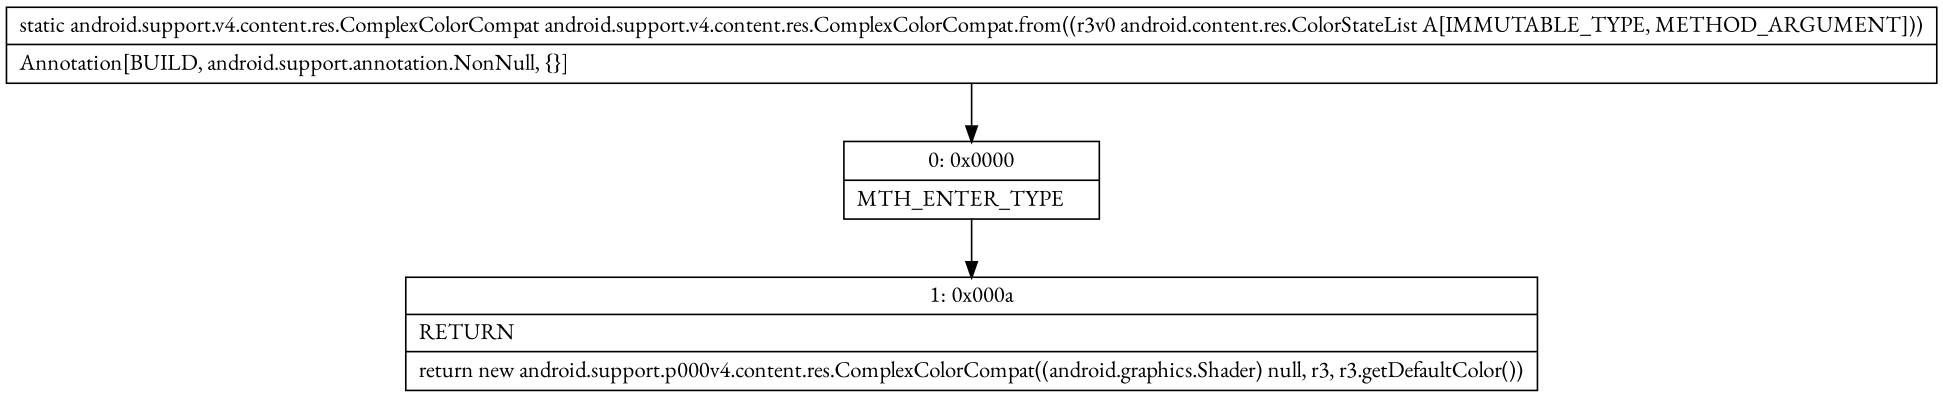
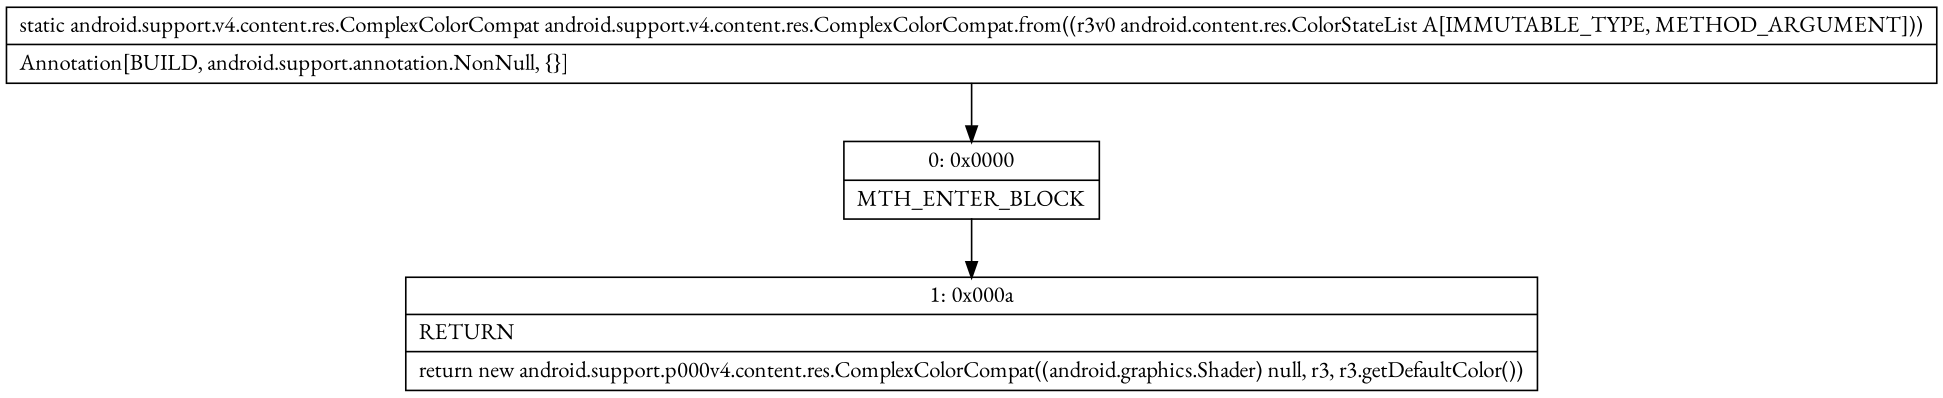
  digraph {
    fontname="EB Garamond"
    node [shape=record fontname="EB Garamond"]
    edge [fontname="EB Garamond"]
-   n1 [label="{0\:\ 0x0000|MTH_ENTER_TYPE\l}"]
+   n1 [label="{0\:\ 0x0000|MTH_ENTER_BLOCK\l}"]
    n2 [label="{1\:\ 0x000a|RETURN\l|return new android.support.p000v4.content.res.ComplexColorCompat((android.graphics.Shader) null, r3, r3.getDefaultColor())\l}"]
    n3 [label="{static android.support.v4.content.res.ComplexColorCompat android.support.v4.content.res.ComplexColorCompat.from((r3v0 android.content.res.ColorStateList A[IMMUTABLE_TYPE, METHOD_ARGUMENT]))  | Annotation[BUILD, android.support.annotation.NonNull, \{\}]\l}"]
    n1 -> n2
    n3 -> n1
  }
